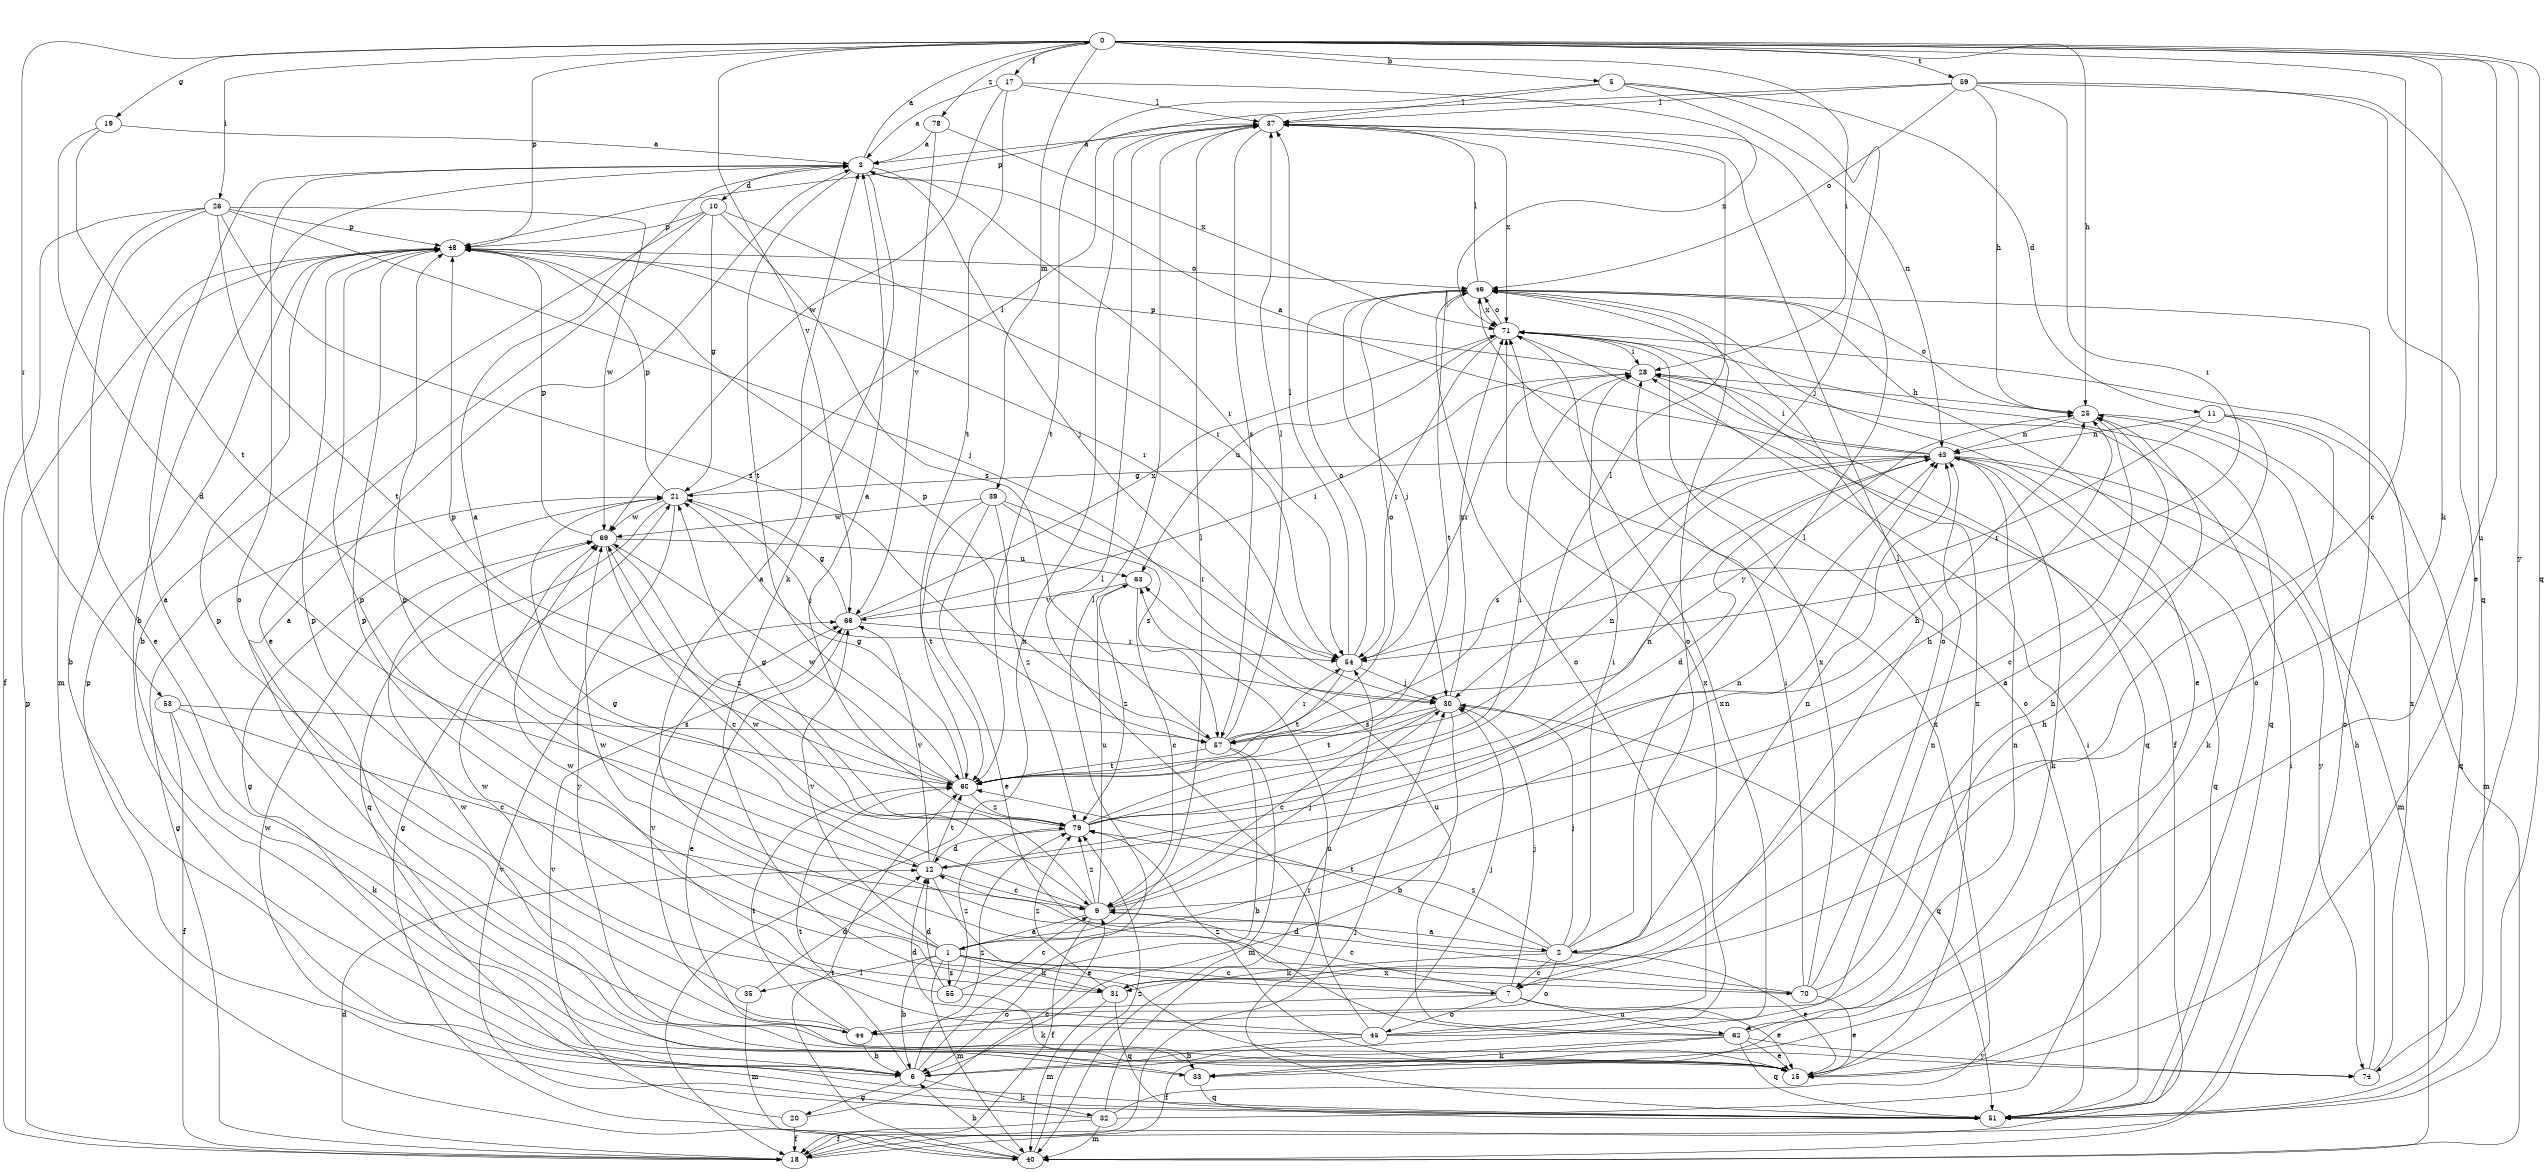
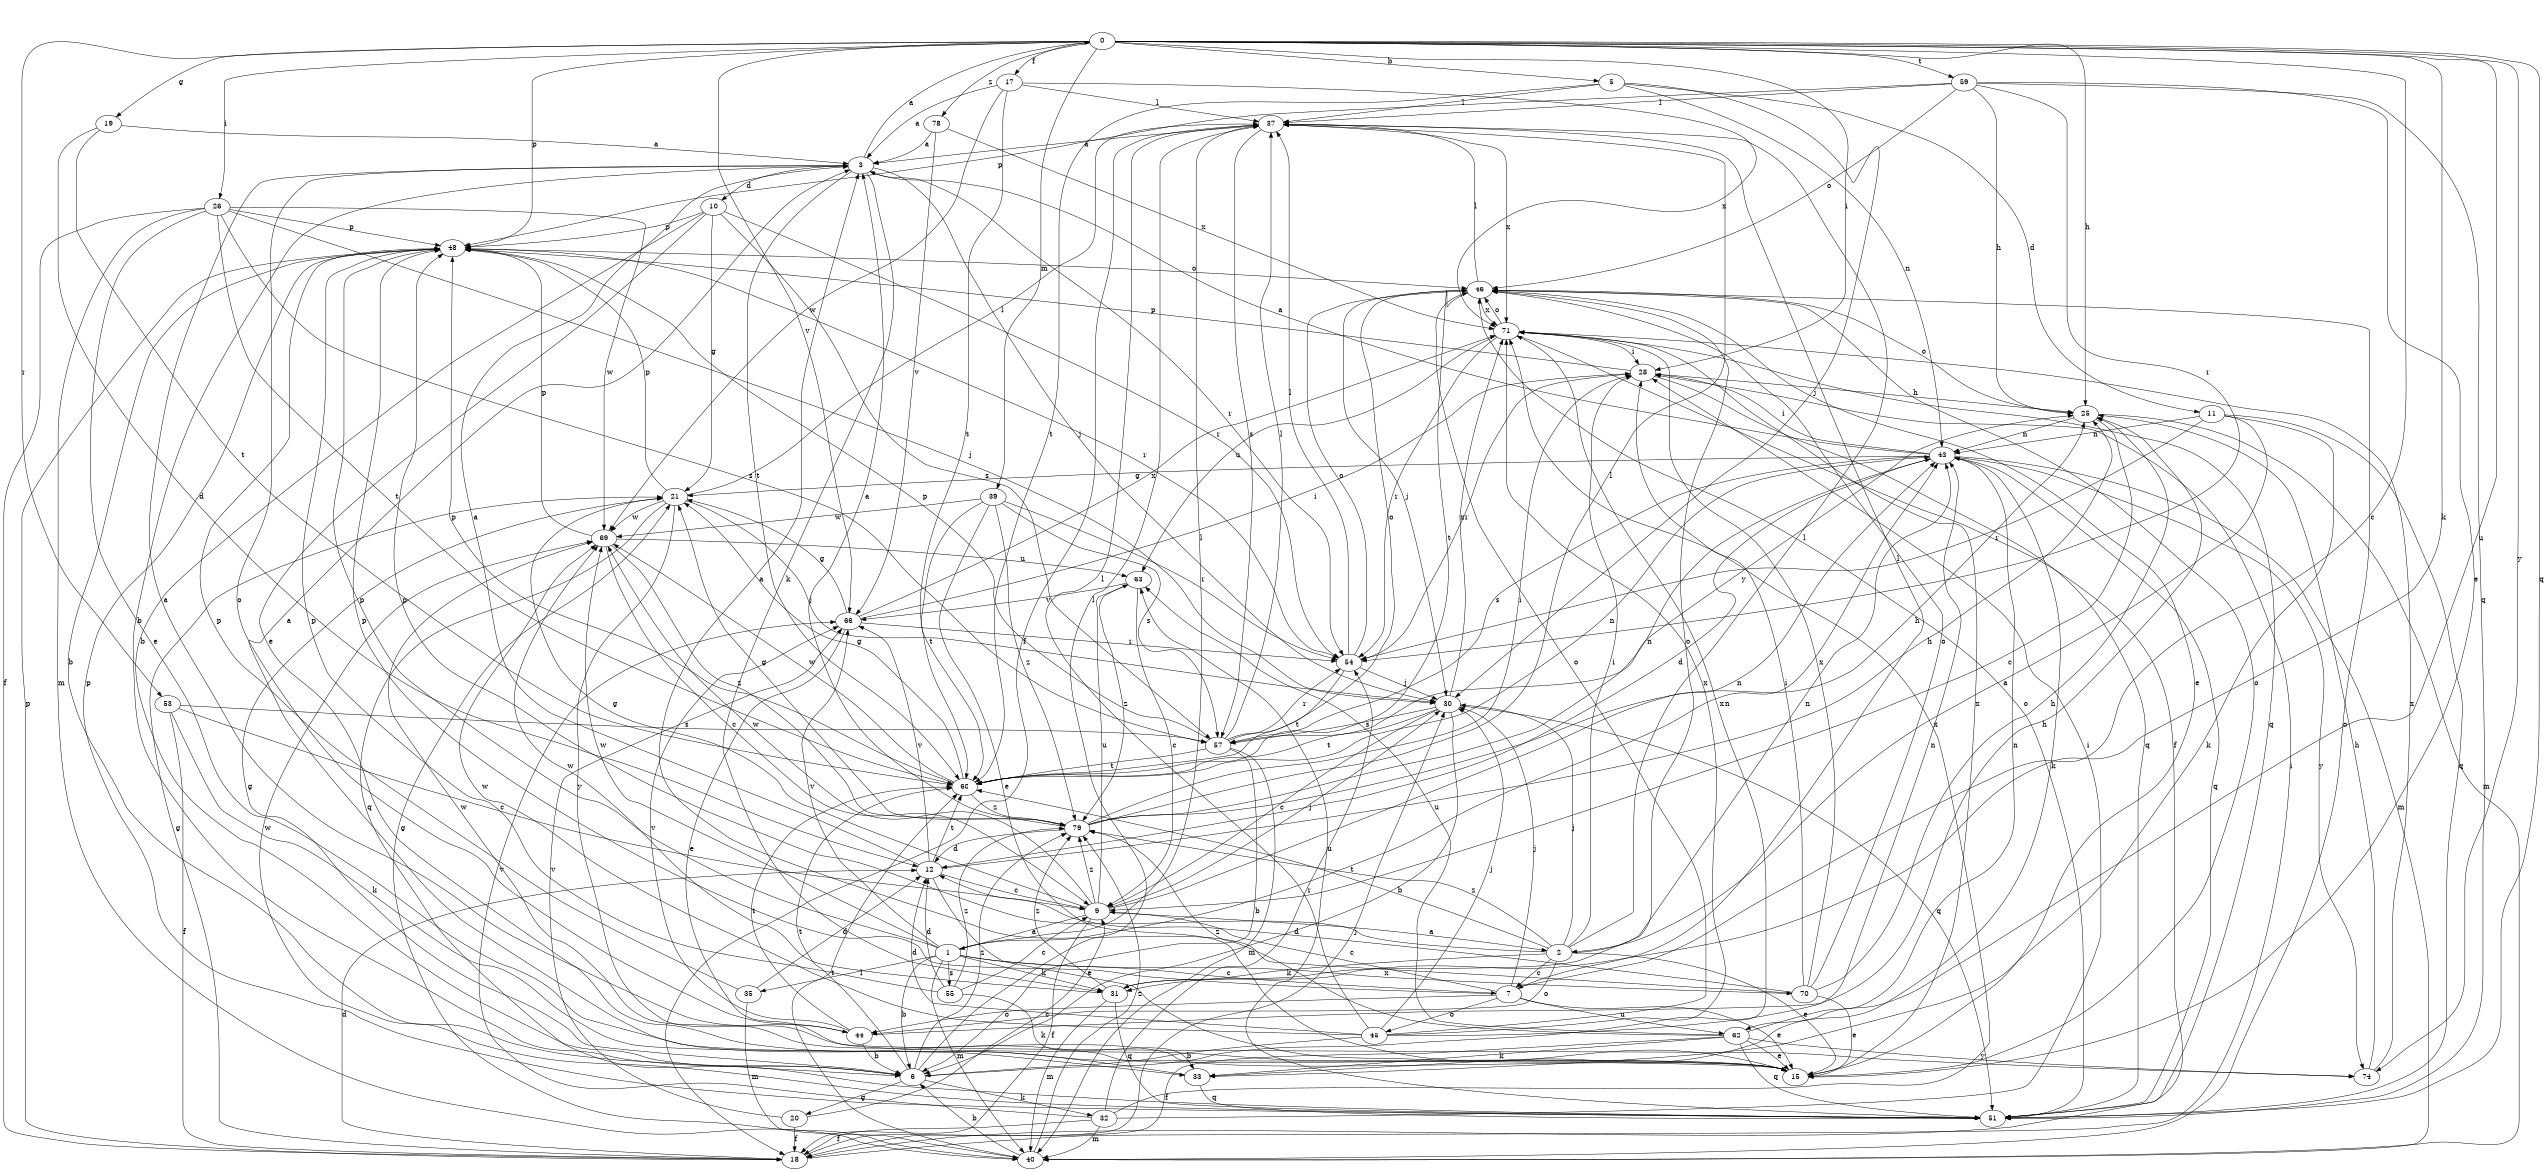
  strict digraph {
    0
    5
    7
    17
    19
    25
    26
    28
    31
    39
    48
    51
    53
    59
    62
    66
    74
    78
    37
    43
    60
    30
    11
    15
    44
    9
    45
    69
    3
    71
    12
    40
    46
    18
    57
    54
    79
    6
    63
    33
    21
    1
    35
    55
    70
    20
    32
    2
    10
    0 -> 5 [label=b]
    0 -> 7 [label=c]
    0 -> 17 [label=f]
    0 -> 19 [label=g]
    0 -> 25 [label=h]
    0 -> 26 [label=i]
    0 -> 28 [label=i]
    0 -> 31 [label=k]
    0 -> 39 [label=m]
    0 -> 48 [label=p]
    0 -> 51 [label=q]
    0 -> 53 [label=r]
    0 -> 59 [label=t]
    0 -> 62 [label=u]
    0 -> 66 [label=v]
    0 -> 74 [label=y]
    0 -> 78 [label=z]
    5 -> 37 [label=l]
    5 -> 43 [label=n]
    5 -> 60 [label=t]
    5 -> 30 [label=j]
    5 -> 11 [label=d]
    7 -> 48 [label=p]
    7 -> 62 [label=u]
    7 -> 37 [label=l]
    7 -> 30 [label=j]
    7 -> 15 [label=e]
    7 -> 44 [label=o]
    7 -> 9 [label=c]
    7 -> 45 [label=o]
    17 -> 37 [label=l]
    17 -> 60 [label=t]
    17 -> 69 [label=w]
    17 -> 3 [label=a]
    17 -> 71 [label=x]
    19 -> 60 [label=t]
    19 -> 3 [label=a]
    19 -> 12 [label=d]
    25 -> 43 [label=n]
    25 -> 9 [label=c]
    25 -> 40 [label=m]
    25 -> 46 [label=o]
    26 -> 48 [label=p]
    26 -> 60 [label=t]
    26 -> 30 [label=j]
    26 -> 15 [label=e]
    26 -> 69 [label=w]
    26 -> 40 [label=m]
    26 -> 18 [label=f]
    26 -> 57 [label=s]
    28 -> 25 [label=h]
    28 -> 48 [label=p]
    28 -> 51 [label=q]
    28 -> 54 [label=r]
    31 -> 51 [label=q]
    31 -> 69 [label=w]
    31 -> 40 [label=m]
    31 -> 46 [label=o]
    31 -> 79 [label=z]
    39 -> 60 [label=t]
    39 -> 15 [label=e]
    39 -> 69 [label=w]
    39 -> 57 [label=s]
    39 -> 54 [label=r]
    39 -> 79 [label=z]
    48 -> 46 [label=o]
    48 -> 54 [label=r]
    48 -> 6 [label=b]
    51 -> 48 [label=p]
    51 -> 69 [label=w]
    51 -> 46 [label=o]
    51 -> 63 [label=u]
    53 -> 9 [label=c]
    53 -> 18 [label=f]
    53 -> 57 [label=s]
    53 -> 33 [label=k]
    59 -> 25 [label=h]
    59 -> 48 [label=p]
    59 -> 51 [label=q]
    59 -> 37 [label=l]
    59 -> 15 [label=e]
    59 -> 46 [label=o]
    59 -> 54 [label=r]
    62 -> 51 [label=q]
    62 -> 74 [label=y]
    62 -> 43 [label=n]
    62 -> 15 [label=e]
    62 -> 18 [label=f]
    62 -> 79 [label=z]
    62 -> 63 [label=u]
    62 -> 33 [label=k]
    66 -> 28 [label=i]
    66 -> 15 [label=e]
    66 -> 71 [label=x]
    66 -> 54 [label=r]
    66 -> 21 [label=g]
    74 -> 25 [label=h]
    74 -> 71 [label=x]
    78 -> 66 [label=v]
    78 -> 3 [label=a]
    78 -> 71 [label=x]
    37 -> 3 [label=a]
    37 -> 71 [label=x]
-   37 -> 18 [label=x]
+   37 -> 18 [label=f]
    37 -> 57 [label=s]
    43 -> 28 [label=i]
    43 -> 51 [label=q]
    43 -> 74 [label=y]
    43 -> 3 [label=a]
    43 -> 12 [label=d]
    43 -> 40 [label=m]
    43 -> 57 [label=s]
    43 -> 33 [label=k]
    43 -> 21 [label=g]
    60 -> 48 [label=p]
    60 -> 43 [label=n]
    60 -> 69 [label=w]
    60 -> 79 [label=z]
    60 -> 21 [label=g]
    30 -> 51 [label=q]
    30 -> 60 [label=t]
    30 -> 9 [label=c]
    30 -> 71 [label=x]
    30 -> 57 [label=s]
    30 -> 6 [label=b]
    11 -> 51 [label=q]
    11 -> 43 [label=n]
    11 -> 54 [label=r]
    11 -> 33 [label=k]
    11 -> 2 [label=a]
    15 -> 69 [label=w]
    15 -> 71 [label=x]
    15 -> 46 [label=o]
    44 -> 25 [label=h]
    44 -> 66 [label=v]
    44 -> 60 [label=t]
    44 -> 3 [label=a]
    44 -> 6 [label=b]
    9 -> 43 [label=n]
    9 -> 30 [label=j]
    9 -> 69 [label=w]
    9 -> 18 [label=f]
    9 -> 79 [label=z]
    9 -> 63 [label=u]
    9 -> 21 [label=g]
    9 -> 1 [label=a]
    9 -> 2 [label=a]
    45 -> 37 [label=l]
    45 -> 43 [label=n]
    45 -> 30 [label=j]
    45 -> 69 [label=w]
    45 -> 71 [label=x]
    45 -> 12 [label=d]
    45 -> 46 [label=o]
    45 -> 6 [label=b]
    69 -> 48 [label=p]
    69 -> 9 [label=c]
    69 -> 79 [label=z]
    69 -> 63 [label=u]
    3 -> 0 [label=a]
    3 -> 31 [label=k]
    3 -> 60 [label=t]
    3 -> 30 [label=j]
    3 -> 44 [label=o]
    3 -> 54 [label=r]
    3 -> 6 [label=b]
    3 -> 10 [label=d]
    71 -> 28 [label=i]
    71 -> 51 [label=q]
    71 -> 46 [label=o]
    71 -> 18 [label=f]
    71 -> 54 [label=r]
    71 -> 63 [label=u]
    12 -> 25 [label=h]
    12 -> 66 [label=v]
    12 -> 60 [label=t]
    12 -> 15 [label=e]
    12 -> 9 [label=c]
    12 -> 3 [label=a]
    40 -> 60 [label=t]
    40 -> 46 [label=o]
    40 -> 79 [label=z]
    40 -> 6 [label=b]
    40 -> 21 [label=g]
    46 -> 37 [label=l]
    46 -> 60 [label=t]
    46 -> 30 [label=j]
    46 -> 15 [label=e]
    46 -> 71 [label=x]
    18 -> 28 [label=i]
    18 -> 48 [label=p]
    18 -> 30 [label=j]
    18 -> 12 [label=d]
    18 -> 21 [label=g]
    57 -> 25 [label=y]
    57 -> 48 [label=p]
    57 -> 37 [label=l]
    57 -> 60 [label=t]
    57 -> 40 [label=m]
    57 -> 46 [label=o]
    57 -> 54 [label=r]
    57 -> 6 [label=b]
    54 -> 37 [label=l]
    54 -> 60 [label=t]
    54 -> 30 [label=j]
    54 -> 46 [label=o]
    79 -> 25 [label=h]
    79 -> 28 [label=i]
    79 -> 37 [label=l]
    79 -> 43 [label=n]
    79 -> 3 [label=a]
    79 -> 12 [label=d]
    79 -> 21 [label=g]
    6 -> 37 [label=l]
    6 -> 60 [label=t]
    6 -> 71 [label=x]
    6 -> 79 [label=z]
    6 -> 21 [label=g]
    6 -> 20 [label=g]
    6 -> 32 [label=k]
    63 -> 66 [label=v]
    63 -> 9 [label=c]
    63 -> 79 [label=z]
    33 -> 51 [label=q]
    33 -> 3 [label=a]
    21 -> 48 [label=p]
    21 -> 51 [label=q]
    21 -> 74 [label=y]
    21 -> 37 [label=l]
    21 -> 30 [label=j]
    21 -> 69 [label=w]
    1 -> 7 [label=c]
    1 -> 31 [label=k]
    1 -> 48 [label=p]
    1 -> 66 [label=v]
    1 -> 37 [label=l]
    1 -> 43 [label=n]
    1 -> 69 [label=w]
    1 -> 40 [label=m]
    1 -> 6 [label=b]
    1 -> 35 [label=l]
    1 -> 55 [label=s]
    1 -> 70 [label=x]
    35 -> 48 [label=p]
    35 -> 12 [label=d]
    35 -> 40 [label=m]
    55 -> 48 [label=p]
    55 -> 9 [label=c]
    55 -> 12 [label=d]
    55 -> 79 [label=z]
    55 -> 33 [label=k]
    70 -> 25 [label=h]
    70 -> 28 [label=i]
    70 -> 15 [label=e]
    70 -> 3 [label=a]
    70 -> 71 [label=x]
    70 -> 12 [label=d]
    70 -> 46 [label=o]
    20 -> 66 [label=v]
    20 -> 9 [label=c]
    20 -> 18 [label=f]
    32 -> 28 [label=i]
    32 -> 66 [label=v]
    32 -> 71 [label=x]
    32 -> 40 [label=m]
    32 -> 18 [label=f]
    32 -> 54 [label=r]
    2 -> 7 [label=c]
    2 -> 28 [label=i]
    2 -> 31 [label=k]
    2 -> 48 [label=p]
    2 -> 37 [label=l]
    2 -> 43 [label=n]
    2 -> 60 [label=t]
    2 -> 30 [label=j]
    2 -> 15 [label=e]
    2 -> 44 [label=o]
    2 -> 79 [label=z]
    10 -> 48 [label=p]
    10 -> 15 [label=e]
    10 -> 57 [label=s]
    10 -> 54 [label=r]
    10 -> 6 [label=b]
    10 -> 21 [label=g]
  }
